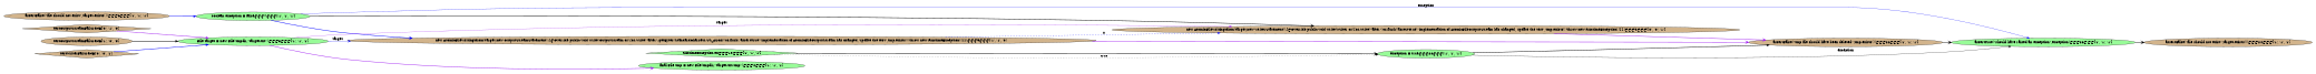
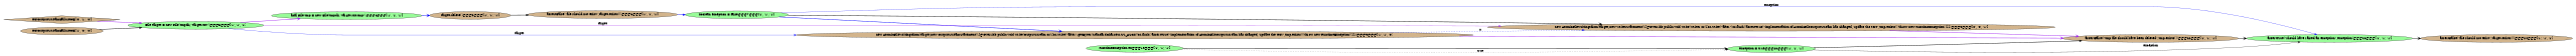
  digraph {
    rankdir=LR
    node [fillcolor=tan shape=ellipse style=filled]
    edge [arrowhead=vee color=black style=bold]
    n1 [fillcolor=palegreen label="boolean exception = false@@@7@@@['1', '1', '1']"]
    n2 [label="new AtomicFileWritingIdiom(target,new WriterStatement(){@Override public void write(Writer os){os.write(\"after\")os.flush()assertTrue(\"implementation of AtomicFileOutputStream has changed, update the test\",tmp.exists())throw new RuntimeException()}})@@@9@@@['0', '0', '1']"]
    n3 [label="new AtomicFileWritingIdiom(target,new OutputStreamStatement(){@Override public void write(OutputStream os){os.write(\"after\".getBytes(StandardCharsets.US_ASCII))os.flush()assertTrue(\"implementation of AtomicFileOutputStream has changed, update the test\",tmp.exists())throw new RuntimeException()}})@@@9@@@['1', '1', '0']"]
    n4 [fillcolor=palegreen label="assertTrue(\"should have raised an exception\",exception)@@@23@@@['1', '1', '1']"]
    n5 [label="assertFalse(\"tmp file should have been deleted\",tmp.exists())@@@22@@@['1', '1', '1']"]
    n6 [label="assertFalse(\"file should not exist\",target.exists())@@@24@@@['1', '1', '1']"]
    n7 [fillcolor=palegreen label="final File tmp = new File(tmpdir,\"target.txt.tmp\")@@@4@@@['1', '1', '1']"]
+   n8 [label="target.delete()@@@5@@@['1', '1', '1']"]
    n9 [label="assertFalse(\"file should not exist\",target.exists())@@@6@@@['1', '1', '1']"]
-   n10 [fillcolor=palegreen label="RuntimeException ex@@@19@@@['1', '1', '1']" shape=diamond]
+   n10 [fillcolor=palegreen label="RuntimeException ex@@@19@@@['1', '1', '1']"]
    n11 [fillcolor=palegreen label="exception = true@@@20@@@['1', '1', '1']"]
-   n12 [label="testWriterFailureNE['0', '0', '1']" shape=diamond]
    n13 [fillcolor=palegreen label="File target = new File(tmpdir,\"target.txt\")@@@3@@@['1', '1', '1']"]
    n14 [label="testOutputStreamFailureNE['0', '1', '0']" shape=diamond]
    n15 [label="testOutputStreamFailureNE['1', '0', '0']"]
    n1 -> n2
    n1 -> n3 [color=blue]
    n1 -> n4 [arrowhead=normal color=blue label=exception style=solid]
    n2 -> n5 [color=purple]
    n3 -> n2 [arrowhead=normal color=blue label=0 style=dashed]
    n3 -> n5 [color=purple]
    n4 -> n6
    n5 -> n4
+   n7 -> n8 [color=blue]
+   n8 -> n9 [arrowhead=normal]
    n9 -> n1 [arrowhead=normal color=blue]
    n10 -> n11
    n10 -> n11 [arrowhead=normal label=true style=dotted]
    n11 -> n4 [label=exception style=solid]
    n11 -> n5 [arrowhead=normal]
-   n12 -> n13 [arrowhead=normal color=blue]
    n13 -> n2 [arrowhead=normal color=purple label=target style=solid]
    n13 -> n3 [color=blue label=target style=solid]
    n13 -> n7 [color=purple]
    n14 -> n13 [arrowhead=normal color=purple]
    n15 -> n13 [arrowhead=normal]
  }
